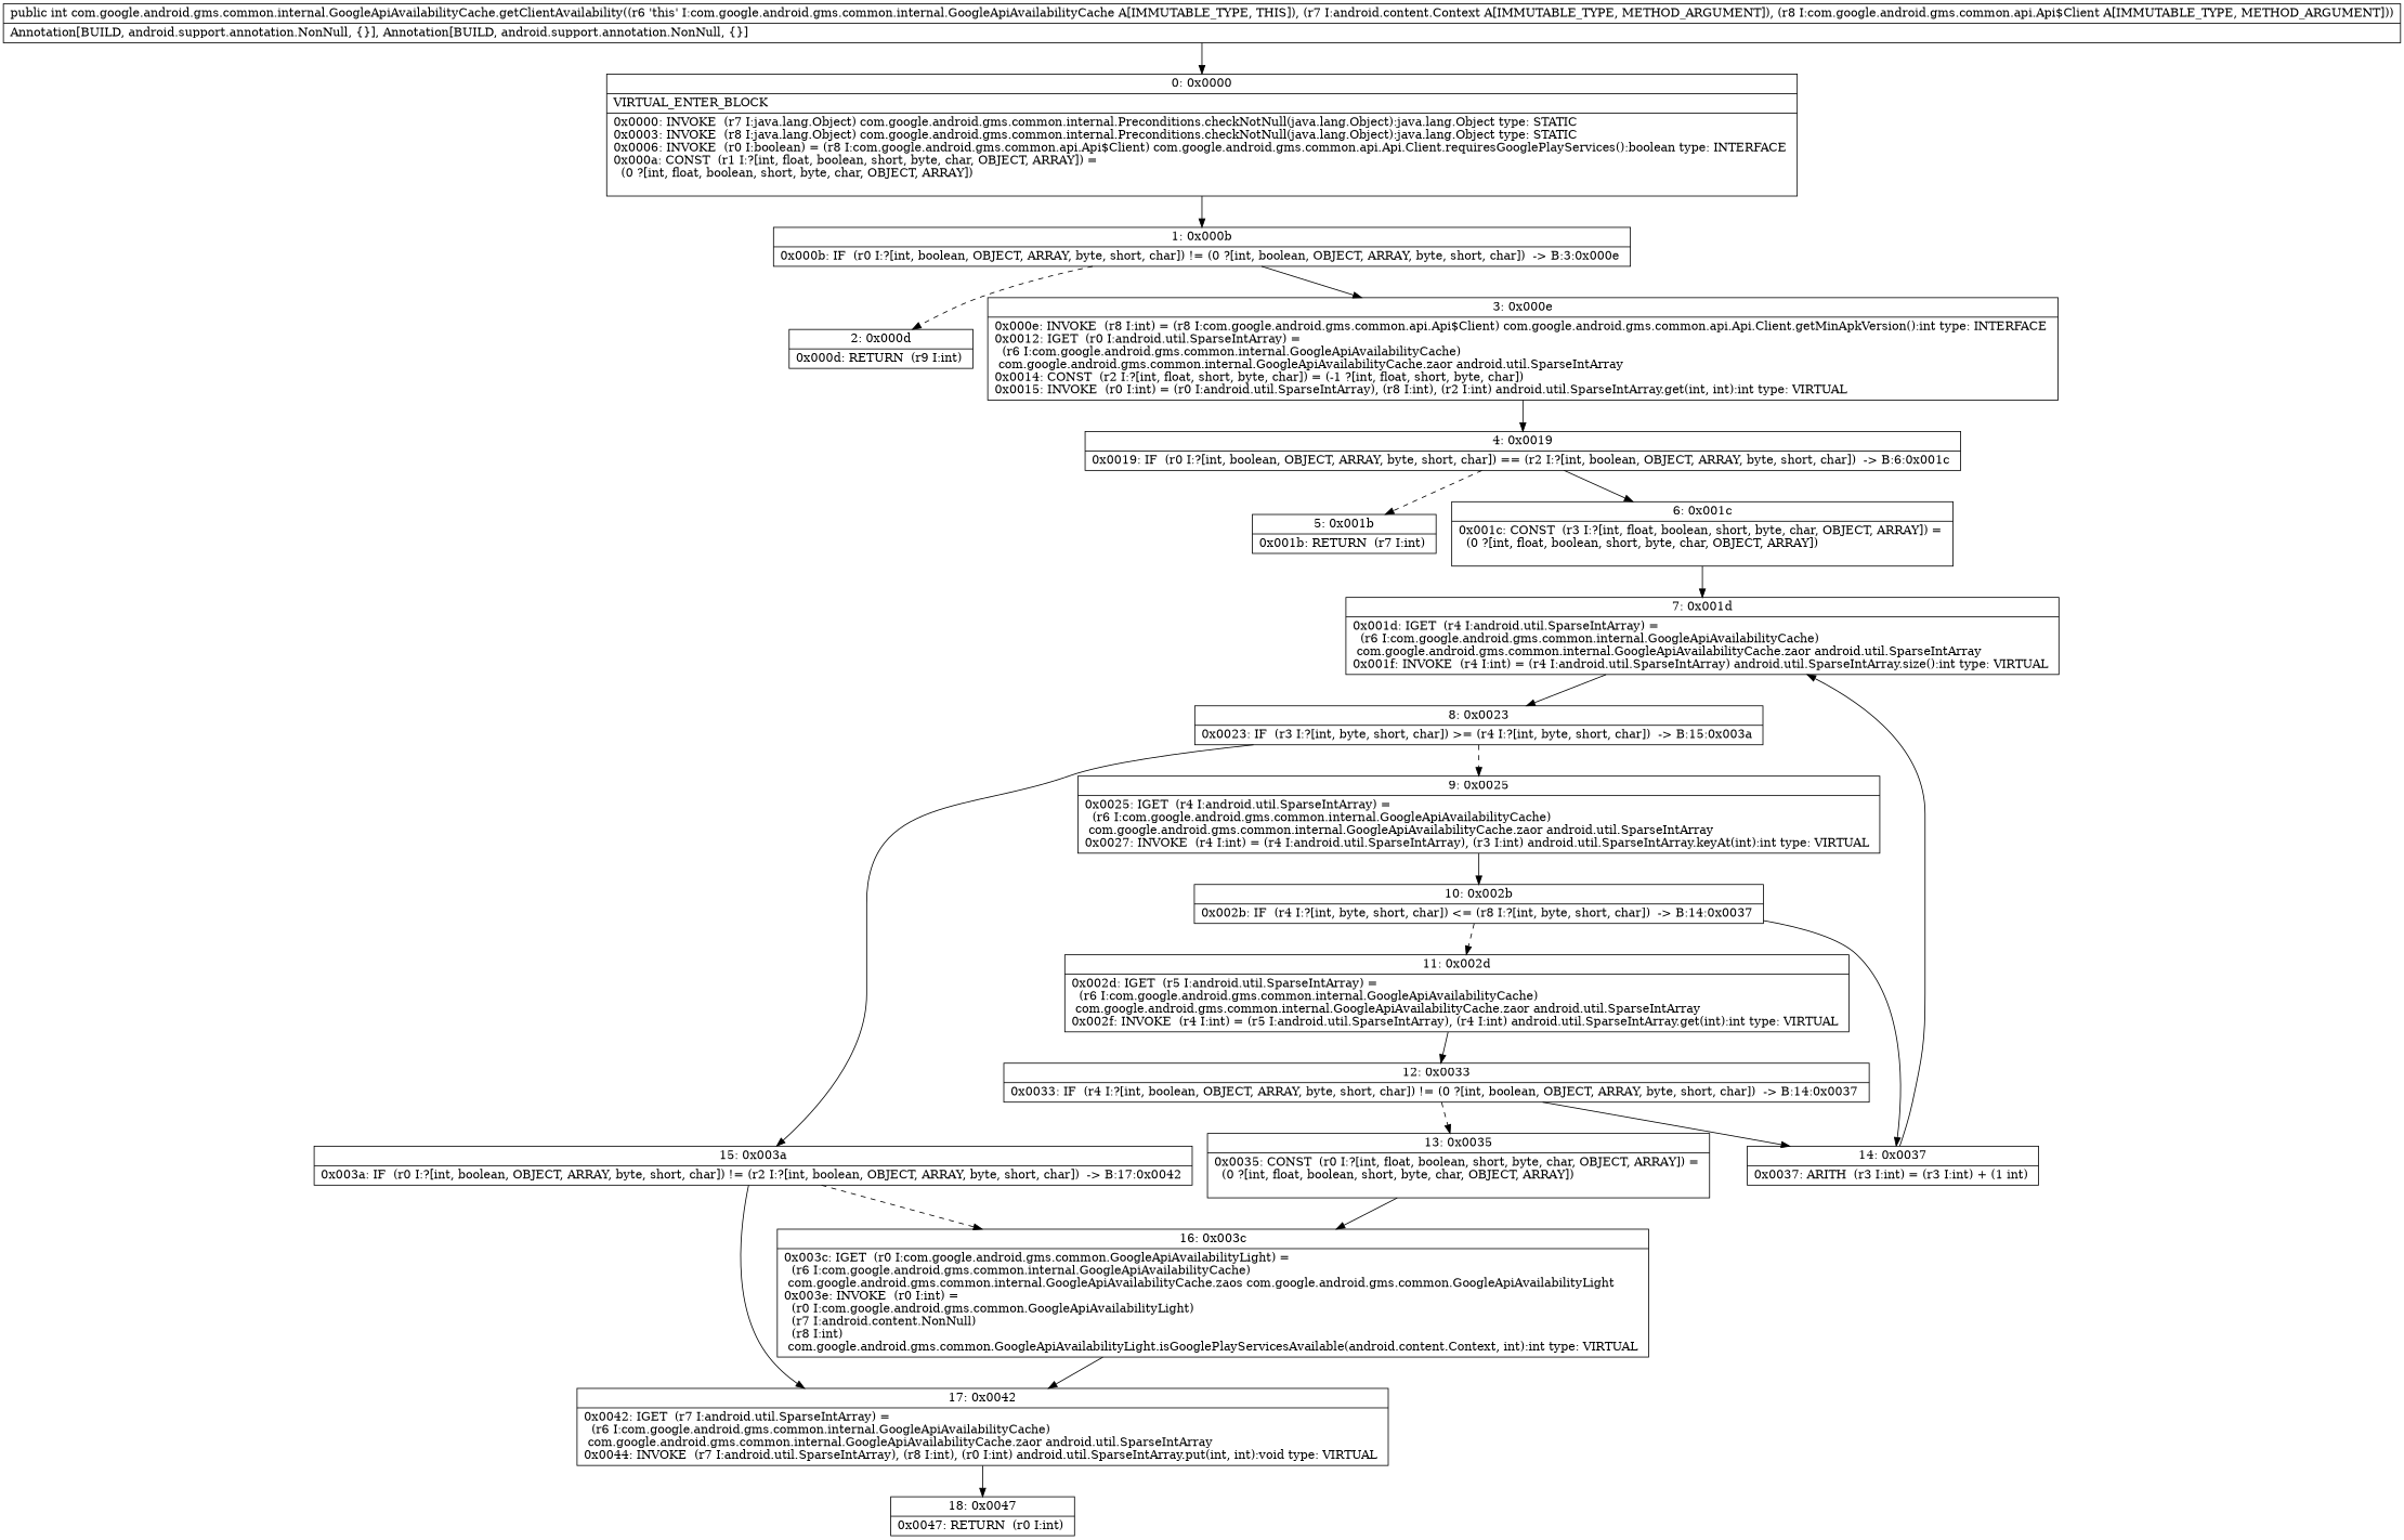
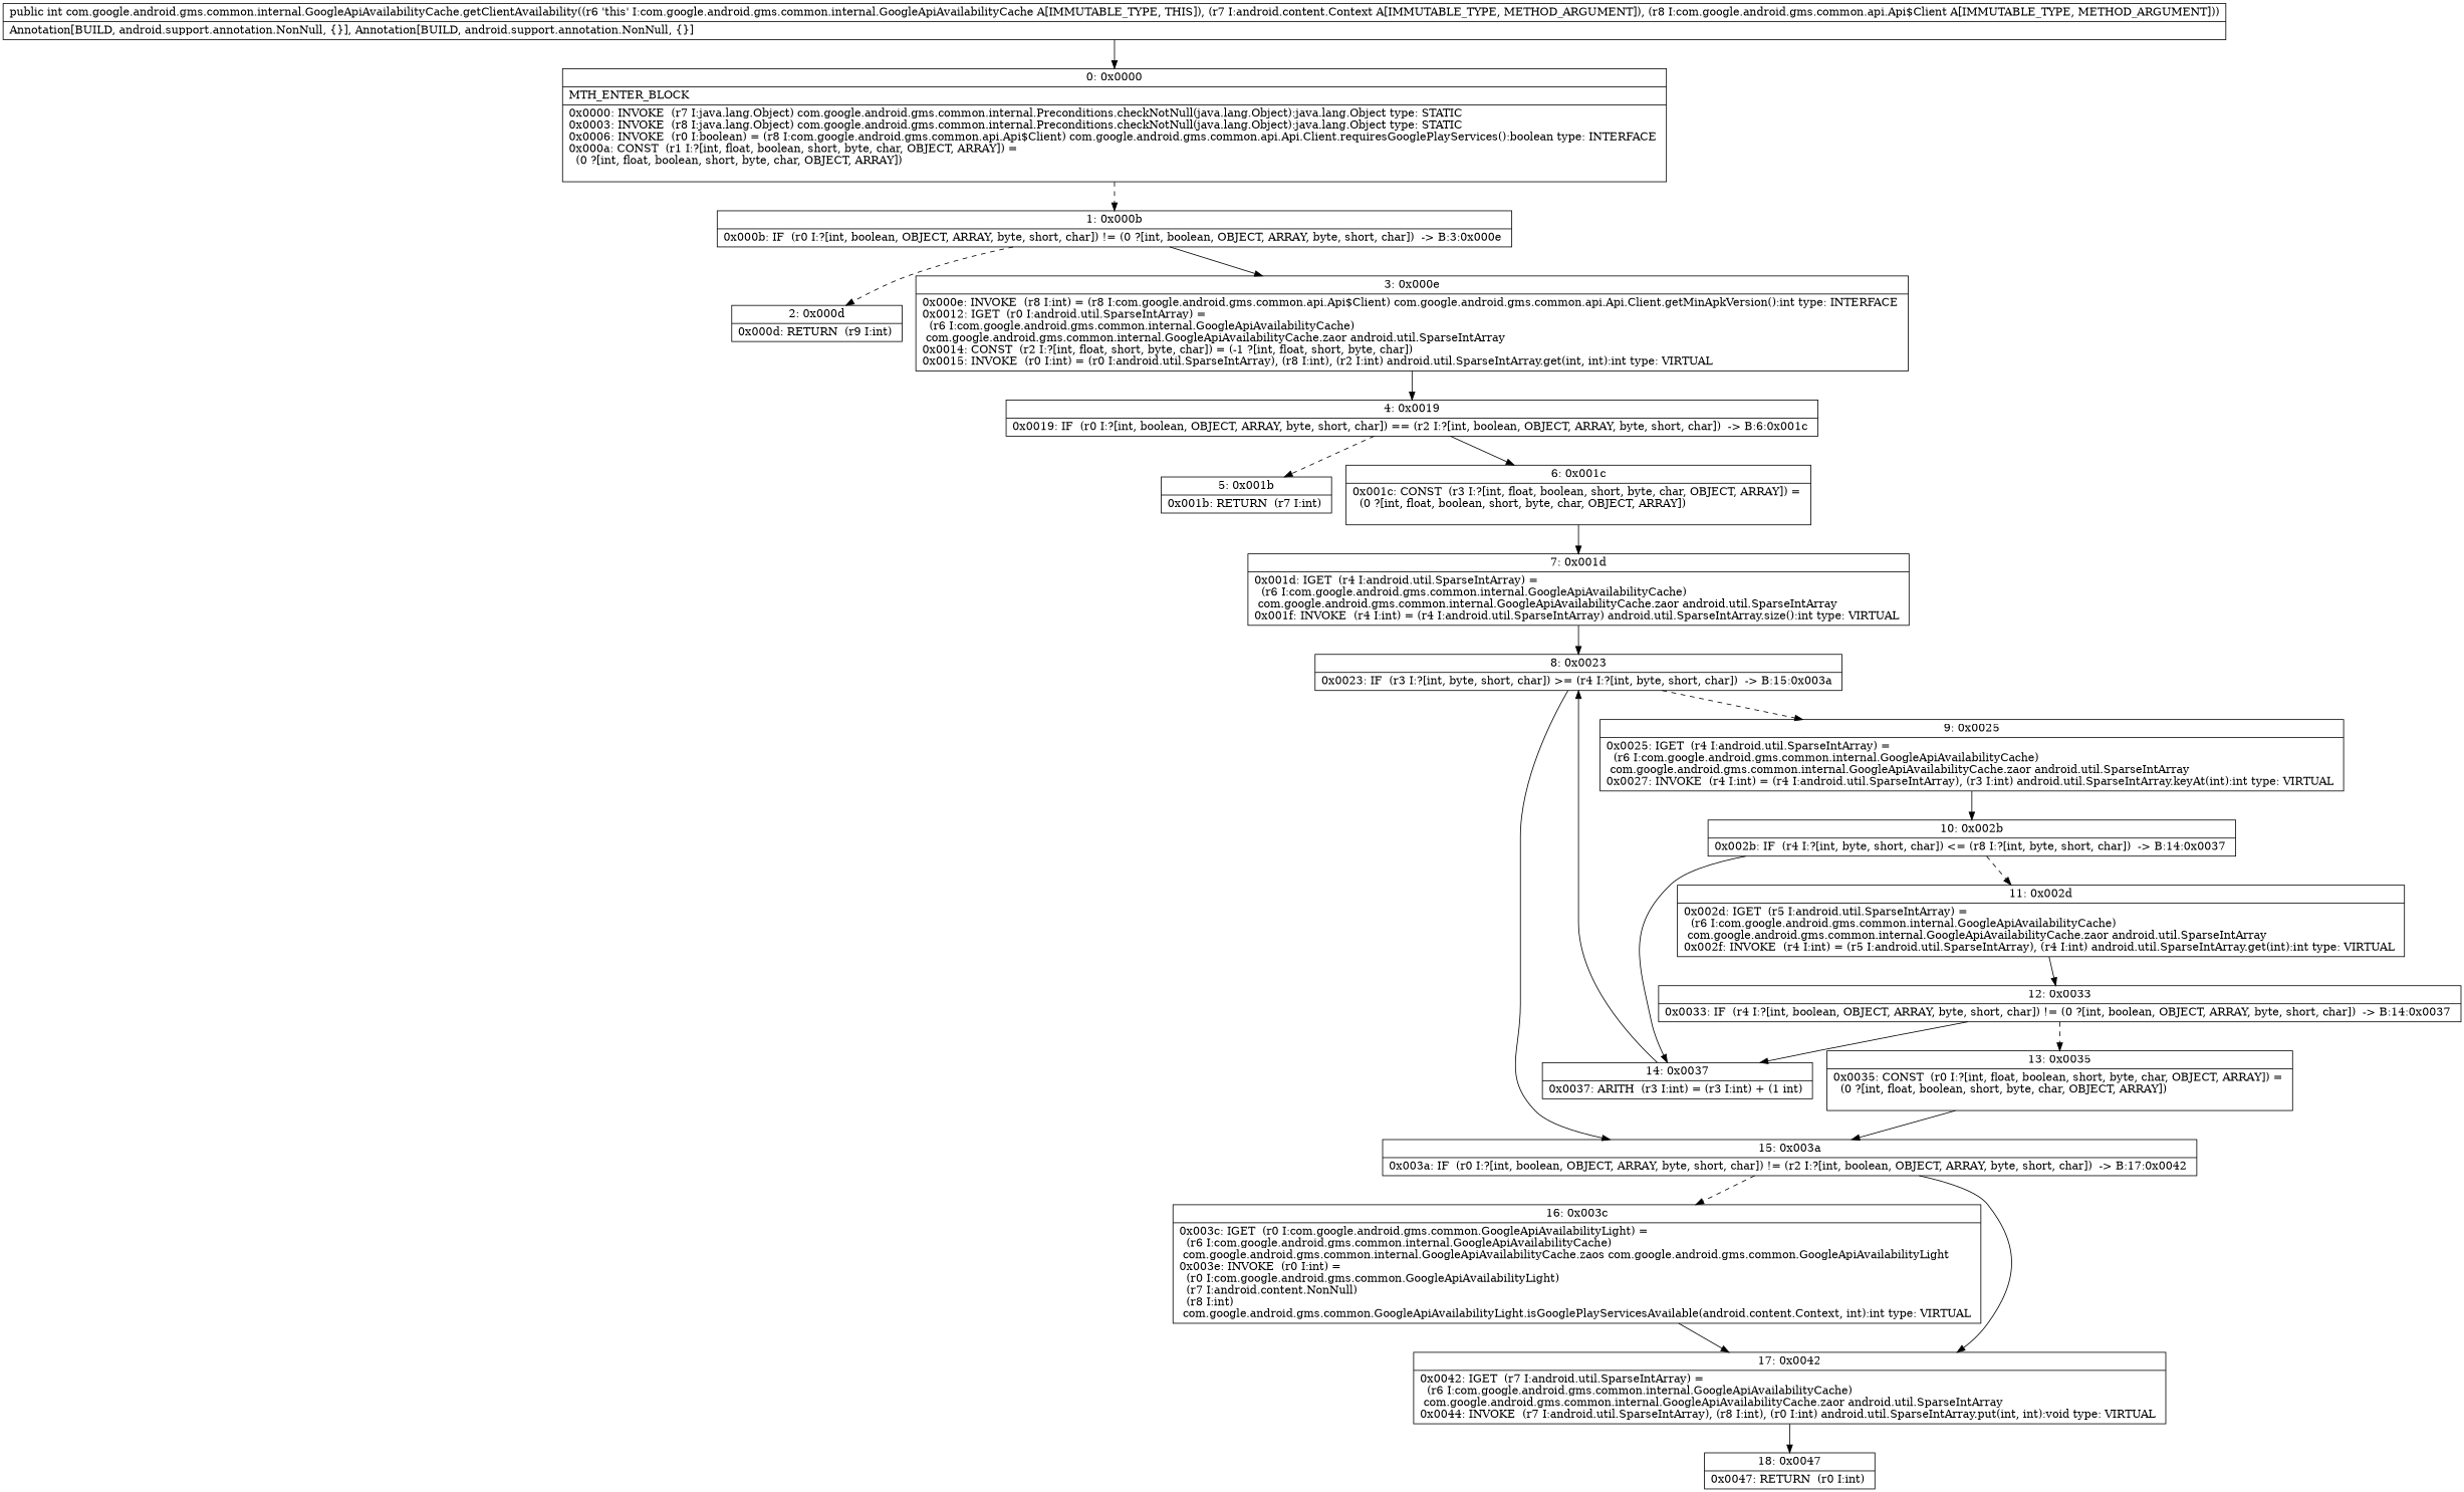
  digraph {
    node [shape=record]
-   n1 [label="{0\:\ 0x0000|VIRTUAL_ENTER_BLOCK\l|0x0000: INVOKE  (r7 I:java.lang.Object) com.google.android.gms.common.internal.Preconditions.checkNotNull(java.lang.Object):java.lang.Object type: STATIC \l0x0003: INVOKE  (r8 I:java.lang.Object) com.google.android.gms.common.internal.Preconditions.checkNotNull(java.lang.Object):java.lang.Object type: STATIC \l0x0006: INVOKE  (r0 I:boolean) = (r8 I:com.google.android.gms.common.api.Api$Client) com.google.android.gms.common.api.Api.Client.requiresGooglePlayServices():boolean type: INTERFACE \l0x000a: CONST  (r1 I:?[int, float, boolean, short, byte, char, OBJECT, ARRAY]) = \l  (0 ?[int, float, boolean, short, byte, char, OBJECT, ARRAY])\l \l}"]
+   n1 [label="{0\:\ 0x0000|MTH_ENTER_BLOCK\l|0x0000: INVOKE  (r7 I:java.lang.Object) com.google.android.gms.common.internal.Preconditions.checkNotNull(java.lang.Object):java.lang.Object type: STATIC \l0x0003: INVOKE  (r8 I:java.lang.Object) com.google.android.gms.common.internal.Preconditions.checkNotNull(java.lang.Object):java.lang.Object type: STATIC \l0x0006: INVOKE  (r0 I:boolean) = (r8 I:com.google.android.gms.common.api.Api$Client) com.google.android.gms.common.api.Api.Client.requiresGooglePlayServices():boolean type: INTERFACE \l0x000a: CONST  (r1 I:?[int, float, boolean, short, byte, char, OBJECT, ARRAY]) = \l  (0 ?[int, float, boolean, short, byte, char, OBJECT, ARRAY])\l \l}"]
    n2 [label="{1\:\ 0x000b|0x000b: IF  (r0 I:?[int, boolean, OBJECT, ARRAY, byte, short, char]) != (0 ?[int, boolean, OBJECT, ARRAY, byte, short, char])  \-\> B:3:0x000e \l}"]
    n3 [label="{2\:\ 0x000d|0x000d: RETURN  (r9 I:int) \l}"]
    n4 [label="{3\:\ 0x000e|0x000e: INVOKE  (r8 I:int) = (r8 I:com.google.android.gms.common.api.Api$Client) com.google.android.gms.common.api.Api.Client.getMinApkVersion():int type: INTERFACE \l0x0012: IGET  (r0 I:android.util.SparseIntArray) = \l  (r6 I:com.google.android.gms.common.internal.GoogleApiAvailabilityCache)\l com.google.android.gms.common.internal.GoogleApiAvailabilityCache.zaor android.util.SparseIntArray \l0x0014: CONST  (r2 I:?[int, float, short, byte, char]) = (\-1 ?[int, float, short, byte, char]) \l0x0015: INVOKE  (r0 I:int) = (r0 I:android.util.SparseIntArray), (r8 I:int), (r2 I:int) android.util.SparseIntArray.get(int, int):int type: VIRTUAL \l}"]
    n5 [label="{4\:\ 0x0019|0x0019: IF  (r0 I:?[int, boolean, OBJECT, ARRAY, byte, short, char]) == (r2 I:?[int, boolean, OBJECT, ARRAY, byte, short, char])  \-\> B:6:0x001c \l}"]
    n6 [label="{5\:\ 0x001b|0x001b: RETURN  (r7 I:int) \l}"]
    n7 [label="{6\:\ 0x001c|0x001c: CONST  (r3 I:?[int, float, boolean, short, byte, char, OBJECT, ARRAY]) = \l  (0 ?[int, float, boolean, short, byte, char, OBJECT, ARRAY])\l \l}"]
    n8 [label="{7\:\ 0x001d|0x001d: IGET  (r4 I:android.util.SparseIntArray) = \l  (r6 I:com.google.android.gms.common.internal.GoogleApiAvailabilityCache)\l com.google.android.gms.common.internal.GoogleApiAvailabilityCache.zaor android.util.SparseIntArray \l0x001f: INVOKE  (r4 I:int) = (r4 I:android.util.SparseIntArray) android.util.SparseIntArray.size():int type: VIRTUAL \l}"]
    n9 [label="{8\:\ 0x0023|0x0023: IF  (r3 I:?[int, byte, short, char]) \>= (r4 I:?[int, byte, short, char])  \-\> B:15:0x003a \l}"]
    n10 [label="{9\:\ 0x0025|0x0025: IGET  (r4 I:android.util.SparseIntArray) = \l  (r6 I:com.google.android.gms.common.internal.GoogleApiAvailabilityCache)\l com.google.android.gms.common.internal.GoogleApiAvailabilityCache.zaor android.util.SparseIntArray \l0x0027: INVOKE  (r4 I:int) = (r4 I:android.util.SparseIntArray), (r3 I:int) android.util.SparseIntArray.keyAt(int):int type: VIRTUAL \l}"]
    n11 [label="{15\:\ 0x003a|0x003a: IF  (r0 I:?[int, boolean, OBJECT, ARRAY, byte, short, char]) != (r2 I:?[int, boolean, OBJECT, ARRAY, byte, short, char])  \-\> B:17:0x0042 \l}"]
    n12 [label="{10\:\ 0x002b|0x002b: IF  (r4 I:?[int, byte, short, char]) \<= (r8 I:?[int, byte, short, char])  \-\> B:14:0x0037 \l}"]
    n13 [label="{16\:\ 0x003c|0x003c: IGET  (r0 I:com.google.android.gms.common.GoogleApiAvailabilityLight) = \l  (r6 I:com.google.android.gms.common.internal.GoogleApiAvailabilityCache)\l com.google.android.gms.common.internal.GoogleApiAvailabilityCache.zaos com.google.android.gms.common.GoogleApiAvailabilityLight \l0x003e: INVOKE  (r0 I:int) = \l  (r0 I:com.google.android.gms.common.GoogleApiAvailabilityLight)\l  (r7 I:android.content.NonNull)\l  (r8 I:int)\l com.google.android.gms.common.GoogleApiAvailabilityLight.isGooglePlayServicesAvailable(android.content.Context, int):int type: VIRTUAL \l}"]
    n14 [label="{17\:\ 0x0042|0x0042: IGET  (r7 I:android.util.SparseIntArray) = \l  (r6 I:com.google.android.gms.common.internal.GoogleApiAvailabilityCache)\l com.google.android.gms.common.internal.GoogleApiAvailabilityCache.zaor android.util.SparseIntArray \l0x0044: INVOKE  (r7 I:android.util.SparseIntArray), (r8 I:int), (r0 I:int) android.util.SparseIntArray.put(int, int):void type: VIRTUAL \l}"]
    n15 [label="{11\:\ 0x002d|0x002d: IGET  (r5 I:android.util.SparseIntArray) = \l  (r6 I:com.google.android.gms.common.internal.GoogleApiAvailabilityCache)\l com.google.android.gms.common.internal.GoogleApiAvailabilityCache.zaor android.util.SparseIntArray \l0x002f: INVOKE  (r4 I:int) = (r5 I:android.util.SparseIntArray), (r4 I:int) android.util.SparseIntArray.get(int):int type: VIRTUAL \l}"]
    n16 [label="{14\:\ 0x0037|0x0037: ARITH  (r3 I:int) = (r3 I:int) + (1 int) \l}"]
    n17 [label="{12\:\ 0x0033|0x0033: IF  (r4 I:?[int, boolean, OBJECT, ARRAY, byte, short, char]) != (0 ?[int, boolean, OBJECT, ARRAY, byte, short, char])  \-\> B:14:0x0037 \l}"]
    n18 [label="{13\:\ 0x0035|0x0035: CONST  (r0 I:?[int, float, boolean, short, byte, char, OBJECT, ARRAY]) = \l  (0 ?[int, float, boolean, short, byte, char, OBJECT, ARRAY])\l \l}"]
    n19 [label="{18\:\ 0x0047|0x0047: RETURN  (r0 I:int) \l}"]
    n20 [label="{public int com.google.android.gms.common.internal.GoogleApiAvailabilityCache.getClientAvailability((r6 'this' I:com.google.android.gms.common.internal.GoogleApiAvailabilityCache A[IMMUTABLE_TYPE, THIS]), (r7 I:android.content.Context A[IMMUTABLE_TYPE, METHOD_ARGUMENT]), (r8 I:com.google.android.gms.common.api.Api$Client A[IMMUTABLE_TYPE, METHOD_ARGUMENT]))  | Annotation[BUILD, android.support.annotation.NonNull, \{\}], Annotation[BUILD, android.support.annotation.NonNull, \{\}]\l}"]
-   n1 -> n2
+   n1 -> n2 [style=dashed]
    n2 -> n3 [style=dashed]
    n2 -> n4
    n4 -> n5
    n5 -> n6 [style=dashed]
    n5 -> n7
    n7 -> n8
    n8 -> n9
    n9 -> n10 [style=dashed]
    n9 -> n11
    n10 -> n12
    n11 -> n13 [style=dashed]
    n11 -> n14
    n12 -> n15 [style=dashed]
    n12 -> n16
    n13 -> n14
    n14 -> n19
    n15 -> n17
-   n16 -> n8
+   n16 -> n9
    n17 -> n16
    n17 -> n18 [style=dashed]
-   n18 -> n13
+   n18 -> n11
    n20 -> n1
  }
